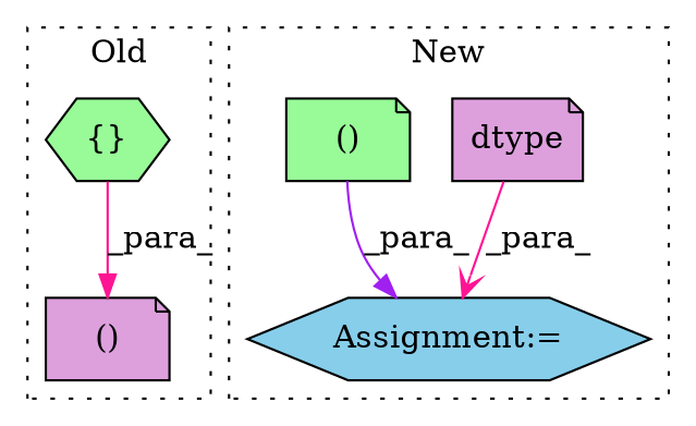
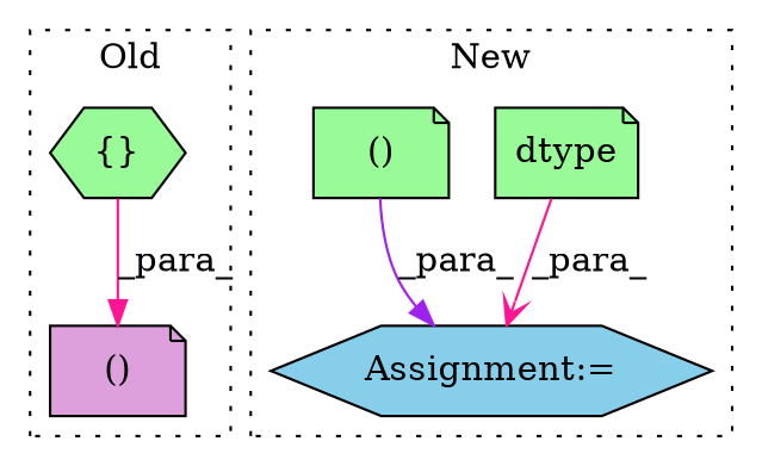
  digraph {
    node [a=106 shape=note style=filled fillcolor=palegreen]
    edge [color=deeppink arrowhead=normal]
    n1 [a=4 l="1,1" label="{}" s="1060,1062" shape=hexagon]
    n2 [l=31 label="()" s=1032 fillcolor=plum]
-   n3 [a=32 l="6,1" label=dtype s="967,977" fillcolor=plum]
+   n3 [a=32 l="6,1" label=dtype s="967,977"]
    n4 [a=7 l=1 label="Assignment:=" s=891 shape=hexagon fillcolor=skyblue]
    n5 [l=32 label="()" s=928]
    subgraph cluster_1 {
      label=Old
      style=dotted
      n1
      n2
    }
    subgraph cluster_2 {
      label=New
      style=dotted
      n3
      n4
      n5
    }
    n1 -> n2 [label=_para_]
    n3 -> n4 [label=_para_ arrowhead=vee]
    n5 -> n4 [label=_para_ color=purple]
  }
